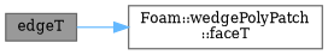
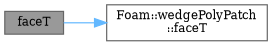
  digraph {
    rankdir=LR
    fontname="DejaVu Serif"
    node [fontname="DejaVu Serif" fontsize=10 shape=box style=filled]
-   n1 [color=gray40 fillcolor=grey60 fontcolor=black height=0.2 label=edgeT width=0.4]
+   n1 [color=gray40 fillcolor=grey60 fontcolor=black height=0.2 label=faceT width=0.4]
    n2 [color=grey40 fillcolor=white height=0.2 label="Foam::wedgePolyPatch\l::faceT" width=0.4]
    n1 -> n2 [color=steelblue1 fontname="DejaVu Serif" fontsize=10 labelfontname=Helvetica labelfontsize=10 style=solid]
  }
